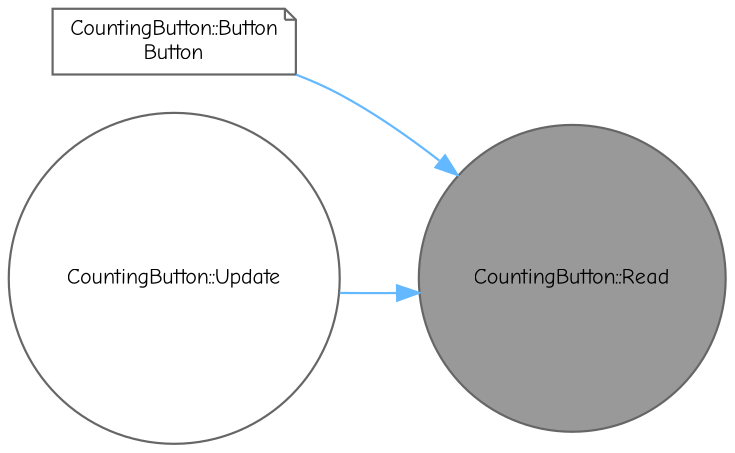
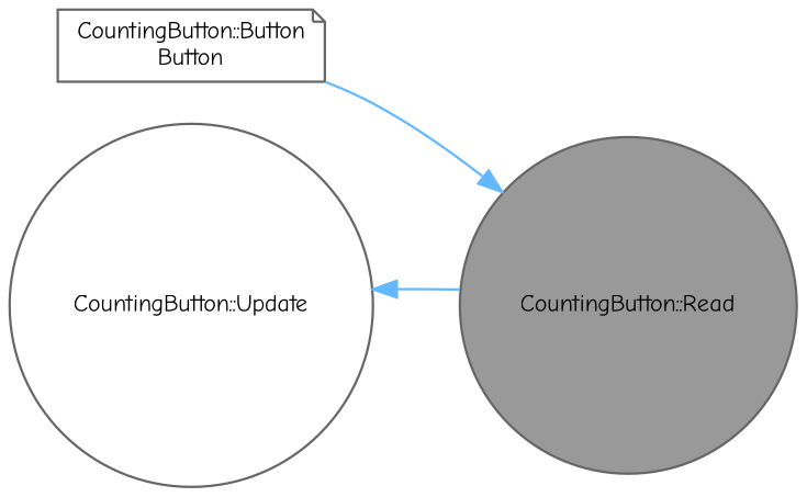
  digraph {
    fontname="Comic Neue"
    rankdir=RL
    node [color=grey40 fillcolor=white fontname="Comic Neue" fontsize=10 shape=circle style=filled]
    edge [color=steelblue1 dir=back fontname="Comic Neue" fontsize=10 labelfontname=Helvetica labelfontsize=10 style=solid]
    n1 [color=gray40 fillcolor=grey60 fontcolor=black height=0.2 label="CountingButton::Read" width=0.4]
    n2 [height=0.2 label="CountingButton::Button\lButton" shape=note width=0.4]
    n3 [height=0.2 label="CountingButton::Update" width=0.4]
    n1 -> n2
-   n1 -> n3
+   n3 -> n1
  }
